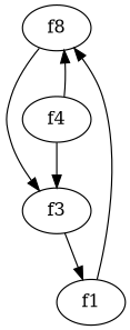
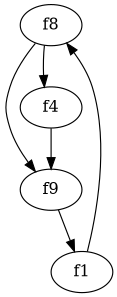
  strict digraph {
    edge [weight=2]
    n1 [label=f8]
    f1
-   f3
+   f3 [label=f9]
    f4
    n1 -> f3
    f1 -> n1
    f3 -> f1
-   f4 -> n1
+   n1 -> f4
    f4 -> f3
  }
